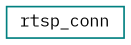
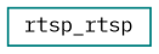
  digraph {
    rankdir=LR
    fontname="IBM Plex Mono"
-   n1 [color=teal fillcolor=white fontname="IBM Plex Mono" fontsize=10 height=0.2 label=rtsp_conn shape=box style=filled width=0.4]
+   n1 [color=teal fillcolor=white fontname="IBM Plex Mono" fontsize=10 height=0.2 label=rtsp_rtsp shape=box style=filled width=0.4]
  }
